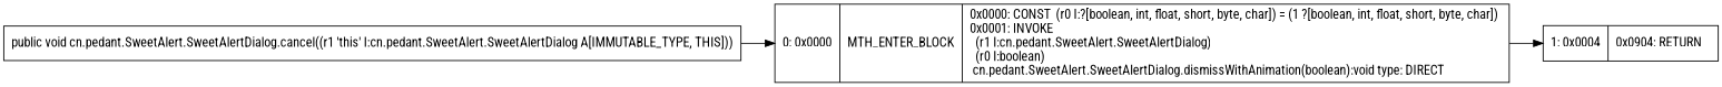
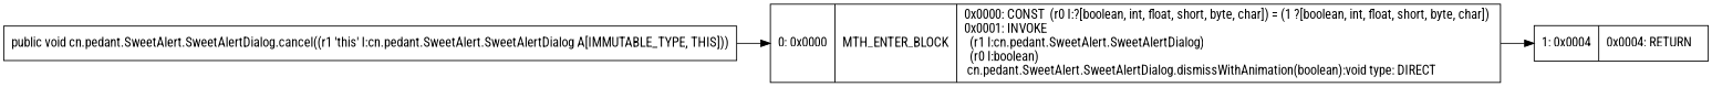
  digraph {
    rankdir=LR
    fontname="Roboto Condensed"
    node [shape=record fontname="Roboto Condensed"]
    edge [fontname="Roboto Condensed"]
    n1 [label="{0\:\ 0x0000|MTH_ENTER_BLOCK\l|0x0000: CONST  (r0 I:?[boolean, int, float, short, byte, char]) = (1 ?[boolean, int, float, short, byte, char]) \l0x0001: INVOKE  \l  (r1 I:cn.pedant.SweetAlert.SweetAlertDialog)\l  (r0 I:boolean)\l cn.pedant.SweetAlert.SweetAlertDialog.dismissWithAnimation(boolean):void type: DIRECT \l}"]
-   n2 [label="{1\:\ 0x0004|0x0904: RETURN   \l}"]
+   n2 [label="{1\:\ 0x0004|0x0004: RETURN   \l}"]
    n3 [label="{public void cn.pedant.SweetAlert.SweetAlertDialog.cancel((r1 'this' I:cn.pedant.SweetAlert.SweetAlertDialog A[IMMUTABLE_TYPE, THIS])) }"]
    n1 -> n2
    n3 -> n1
  }
